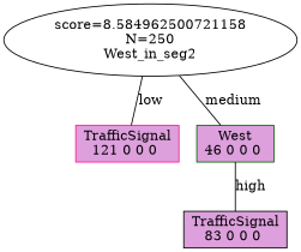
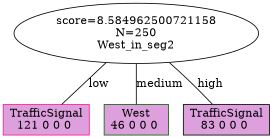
  digraph {
    node [color=black fillcolor=plum shape=box style=filled]
    edge [dir=none]
    n1 [fillcolor=white label="score=8.584962500721158\nN=250\nWest_in_seg2" shape=ellipse]
    n2 [color=deeppink label="TrafficSignal\n121 0 0 0 "]
    n3 [color=darkgreen label="West\n46 0 0 0 "]
    n4 [label="TrafficSignal\n83 0 0 0 "]
    subgraph sub_1 {
      rank=same
      n1
    }
    subgraph sub_2 {
      rank=same
      n2
    }
    subgraph sub_3 {
      rank=same
      n3
    }
    subgraph sub_4 {
      rank=same
      n4
    }
    n1 -> n2 [label=low]
    n1 -> n3 [label=medium]
-   n3 -> n4 [label=high]
+   n1 -> n4 [label=high]
  }
